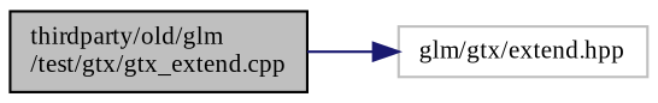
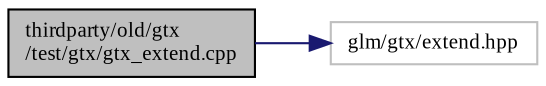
  digraph {
    rankdir=LR
    fontname="Liberation Serif"
    node [fontname="Liberation Serif" fontsize=10 shape=record style=filled]
-   n1 [color=black fillcolor=grey75 fontcolor=black height=0.2 label="thirdparty/old/glm\l/test/gtx/gtx_extend.cpp" width=0.4]
+   n1 [color=black fillcolor=grey75 fontcolor=black height=0.2 label="thirdparty/old/gtx\l/test/gtx/gtx_extend.cpp" width=0.4]
    n2 [color=grey75 fillcolor=white height=0.2 label="glm/gtx/extend.hpp" width=0.4]
    n1 -> n2 [color=midnightblue fontname="Liberation Serif" fontsize=10 labelfontname=Helvetica labelfontsize=10 style=solid]
  }
